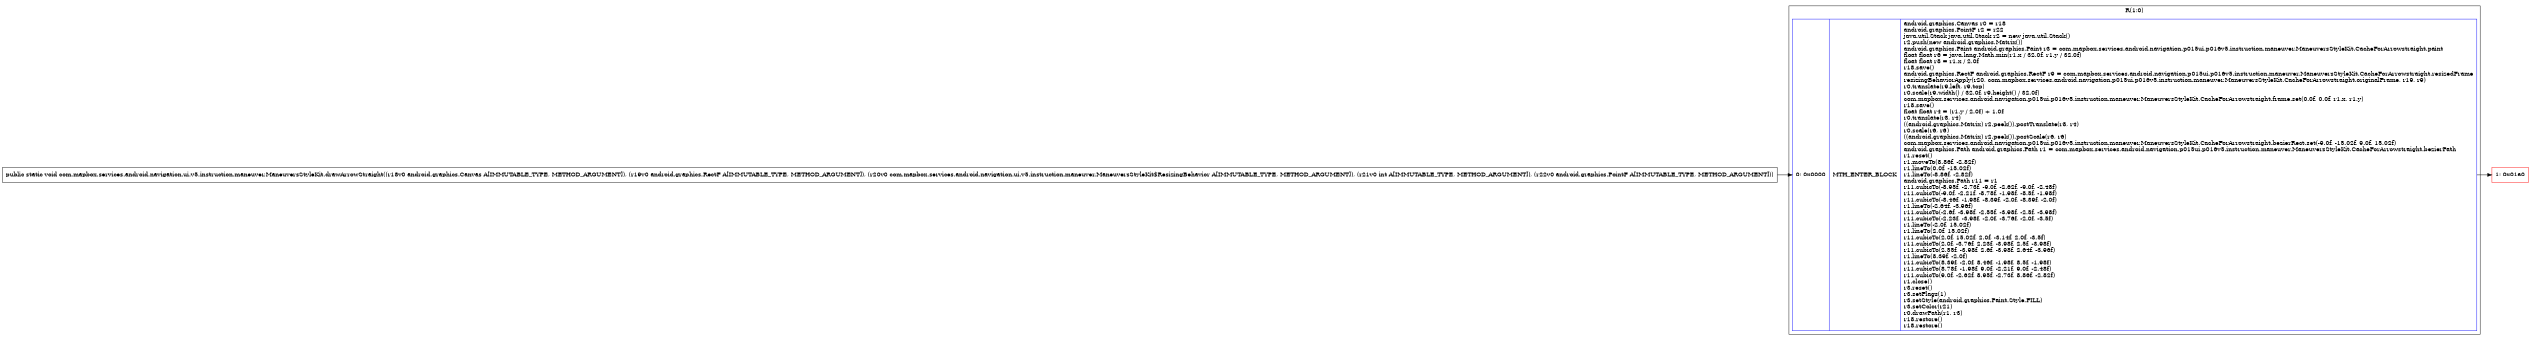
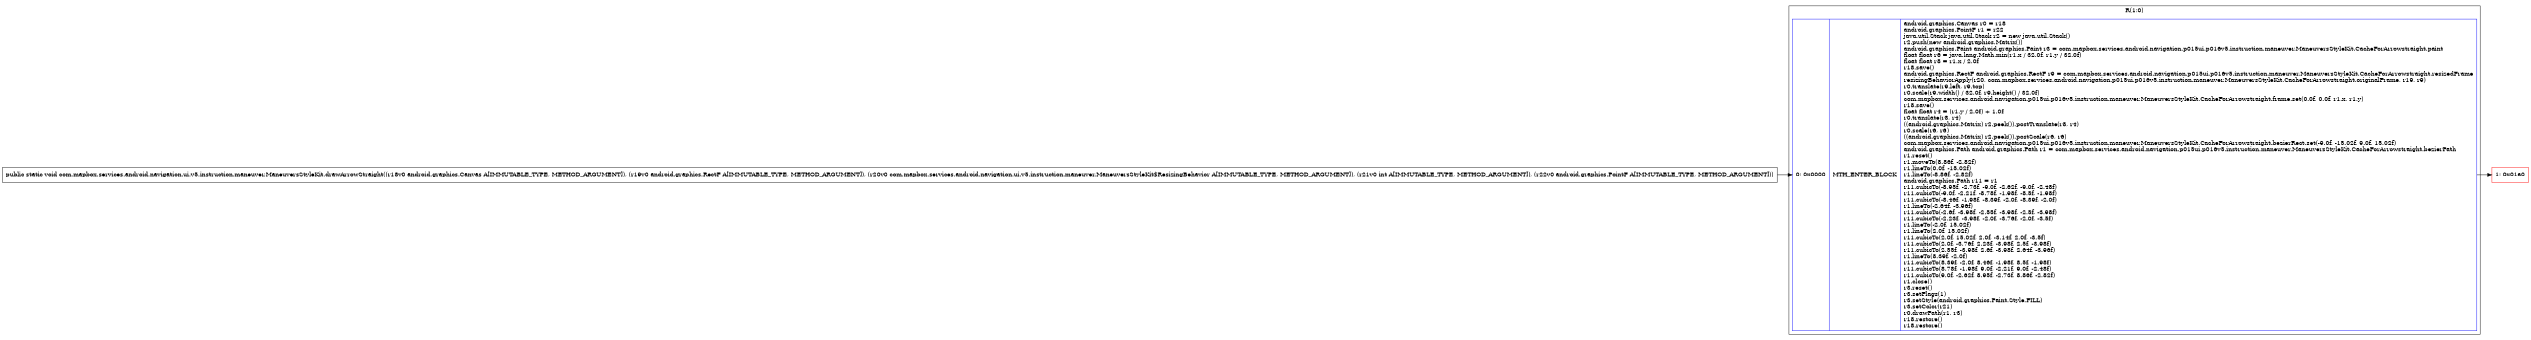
  digraph {
    rankdir=LR
    node [shape=record]
-   n1 [color=blue label="{0\:\ 0x0000|MTH_ENTER_BLOCK\l|android.graphics.Canvas r0 = r18\landroid.graphics.PointF r2 = r22\ljava.util.Stack java.util.Stack r2 = new java.util.Stack()\lr2.push(new android.graphics.Matrix())\landroid.graphics.Paint android.graphics.Paint r3 = com.mapbox.services.android.navigation.p015ui.p016v5.instruction.maneuver.ManeuversStyleKit.CacheForArrowstraight.paint\lfloat float r6 = java.lang.Math.min(r1.x \/ 32.0f, r1.y \/ 32.0f)\lfloat float r8 = r1.x \/ 2.0f\lr18.save()\landroid.graphics.RectF android.graphics.RectF r9 = com.mapbox.services.android.navigation.p015ui.p016v5.instruction.maneuver.ManeuversStyleKit.CacheForArrowstraight.resizedFrame\lresizingBehaviorApply(r20, com.mapbox.services.android.navigation.p015ui.p016v5.instruction.maneuver.ManeuversStyleKit.CacheForArrowstraight.originalFrame, r19, r9)\lr0.translate(r9.left, r9.top)\lr0.scale(r9.width() \/ 32.0f, r9.height() \/ 32.0f)\lcom.mapbox.services.android.navigation.p015ui.p016v5.instruction.maneuver.ManeuversStyleKit.CacheForArrowstraight.frame.set(0.0f, 0.0f, r1.x, r1.y)\lr18.save()\lfloat float r4 = (r1.y \/ 2.0f) + 1.0f\lr0.translate(r8, r4)\l((android.graphics.Matrix) r2.peek()).postTranslate(r8, r4)\lr0.scale(r6, r6)\l((android.graphics.Matrix) r2.peek()).postScale(r6, r6)\lcom.mapbox.services.android.navigation.p015ui.p016v5.instruction.maneuver.ManeuversStyleKit.CacheForArrowstraight.bezierRect.set(\-9.0f, \-15.02f, 9.0f, 15.02f)\landroid.graphics.Path android.graphics.Path r1 = com.mapbox.services.android.navigation.p015ui.p016v5.instruction.maneuver.ManeuversStyleKit.CacheForArrowstraight.bezierPath\lr1.reset()\lr1.moveTo(8.86f, \-2.82f)\lr1.lineTo(0.0f, \-15.02f)\lr1.lineTo(\-8.86f, \-2.82f)\landroid.graphics.Path r11 = r1\lr11.cubicTo(\-8.95f, \-2.73f, \-9.0f, \-2.62f, \-9.0f, \-2.48f)\lr11.cubicTo(\-9.0f, \-2.21f, \-8.78f, \-1.98f, \-8.5f, \-1.98f)\lr11.cubicTo(\-8.46f, \-1.98f, \-8.39f, \-2.0f, \-8.39f, \-2.0f)\lr1.lineTo(\-2.64f, \-3.96f)\lr11.cubicTo(\-2.6f, \-3.98f, \-2.55f, \-3.98f, \-2.5f, \-3.98f)\lr11.cubicTo(\-2.23f, \-3.98f, \-2.0f, \-3.76f, \-2.0f, \-3.5f)\lr1.lineTo(\-2.0f, 15.02f)\lr1.lineTo(2.0f, 15.02f)\lr11.cubicTo(2.0f, 15.02f, 2.0f, \-3.14f, 2.0f, \-3.5f)\lr11.cubicTo(2.0f, \-3.76f, 2.23f, \-3.98f, 2.5f, \-3.98f)\lr11.cubicTo(2.55f, \-3.98f, 2.6f, \-3.98f, 2.64f, \-3.96f)\lr1.lineTo(8.39f, \-2.0f)\lr11.cubicTo(8.39f, \-2.0f, 8.46f, \-1.98f, 8.5f, \-1.98f)\lr11.cubicTo(8.78f, \-1.98f, 9.0f, \-2.21f, 9.0f, \-2.48f)\lr11.cubicTo(9.0f, \-2.62f, 8.95f, \-2.73f, 8.86f, \-2.82f)\lr1.close()\lr3.reset()\lr3.setFlags(1)\lr3.setStyle(android.graphics.Paint.Style.FILL)\lr3.setColor(r21)\lr0.drawPath(r1, r3)\lr18.restore()\lr18.restore()\l}"]
+   n1 [color=blue label="{0\:\ 0x0000|MTH_ENTER_BLOCK\l|android.graphics.Canvas r0 = r18\landroid.graphics.PointF r1 = r22\ljava.util.Stack java.util.Stack r2 = new java.util.Stack()\lr2.push(new android.graphics.Matrix())\landroid.graphics.Paint android.graphics.Paint r3 = com.mapbox.services.android.navigation.p015ui.p016v5.instruction.maneuver.ManeuversStyleKit.CacheForArrowstraight.paint\lfloat float r6 = java.lang.Math.min(r1.x \/ 32.0f, r1.y \/ 32.0f)\lfloat float r8 = r1.x \/ 2.0f\lr18.save()\landroid.graphics.RectF android.graphics.RectF r9 = com.mapbox.services.android.navigation.p015ui.p016v5.instruction.maneuver.ManeuversStyleKit.CacheForArrowstraight.resizedFrame\lresizingBehaviorApply(r20, com.mapbox.services.android.navigation.p015ui.p016v5.instruction.maneuver.ManeuversStyleKit.CacheForArrowstraight.originalFrame, r19, r9)\lr0.translate(r9.left, r9.top)\lr0.scale(r9.width() \/ 32.0f, r9.height() \/ 32.0f)\lcom.mapbox.services.android.navigation.p015ui.p016v5.instruction.maneuver.ManeuversStyleKit.CacheForArrowstraight.frame.set(0.0f, 0.0f, r1.x, r1.y)\lr18.save()\lfloat float r4 = (r1.y \/ 2.0f) + 1.0f\lr0.translate(r8, r4)\l((android.graphics.Matrix) r2.peek()).postTranslate(r8, r4)\lr0.scale(r6, r6)\l((android.graphics.Matrix) r2.peek()).postScale(r6, r6)\lcom.mapbox.services.android.navigation.p015ui.p016v5.instruction.maneuver.ManeuversStyleKit.CacheForArrowstraight.bezierRect.set(\-9.0f, \-15.02f, 9.0f, 15.02f)\landroid.graphics.Path android.graphics.Path r1 = com.mapbox.services.android.navigation.p015ui.p016v5.instruction.maneuver.ManeuversStyleKit.CacheForArrowstraight.bezierPath\lr1.reset()\lr1.moveTo(8.86f, \-2.82f)\lr1.lineTo(0.0f, \-15.02f)\lr1.lineTo(\-8.86f, \-2.82f)\landroid.graphics.Path r11 = r1\lr11.cubicTo(\-8.95f, \-2.73f, \-9.0f, \-2.62f, \-9.0f, \-2.48f)\lr11.cubicTo(\-9.0f, \-2.21f, \-8.78f, \-1.98f, \-8.5f, \-1.98f)\lr11.cubicTo(\-8.46f, \-1.98f, \-8.39f, \-2.0f, \-8.39f, \-2.0f)\lr1.lineTo(\-2.64f, \-3.96f)\lr11.cubicTo(\-2.6f, \-3.98f, \-2.55f, \-3.98f, \-2.5f, \-3.98f)\lr11.cubicTo(\-2.23f, \-3.98f, \-2.0f, \-3.76f, \-2.0f, \-3.5f)\lr1.lineTo(\-2.0f, 15.02f)\lr1.lineTo(2.0f, 15.02f)\lr11.cubicTo(2.0f, 15.02f, 2.0f, \-3.14f, 2.0f, \-3.5f)\lr11.cubicTo(2.0f, \-3.76f, 2.23f, \-3.98f, 2.5f, \-3.98f)\lr11.cubicTo(2.55f, \-3.98f, 2.6f, \-3.98f, 2.64f, \-3.96f)\lr1.lineTo(8.39f, \-2.0f)\lr11.cubicTo(8.39f, \-2.0f, 8.46f, \-1.98f, 8.5f, \-1.98f)\lr11.cubicTo(8.78f, \-1.98f, 9.0f, \-2.21f, 9.0f, \-2.48f)\lr11.cubicTo(9.0f, \-2.62f, 8.95f, \-2.73f, 8.86f, \-2.82f)\lr1.close()\lr3.reset()\lr3.setFlags(1)\lr3.setStyle(android.graphics.Paint.Style.FILL)\lr3.setColor(r21)\lr0.drawPath(r1, r3)\lr18.restore()\lr18.restore()\l}"]
    n2 [color=red label="{1\:\ 0x01a0}"]
    n3 [label="{public static void com.mapbox.services.android.navigation.ui.v5.instruction.maneuver.ManeuversStyleKit.drawArrowStraight((r18v0 android.graphics.Canvas A[IMMUTABLE_TYPE, METHOD_ARGUMENT]), (r19v0 android.graphics.RectF A[IMMUTABLE_TYPE, METHOD_ARGUMENT]), (r20v0 com.mapbox.services.android.navigation.ui.v5.instruction.maneuver.ManeuversStyleKit$ResizingBehavior A[IMMUTABLE_TYPE, METHOD_ARGUMENT]), (r21v0 int A[IMMUTABLE_TYPE, METHOD_ARGUMENT]), (r22v0 android.graphics.PointF A[IMMUTABLE_TYPE, METHOD_ARGUMENT])) }"]
    subgraph cluster_1 {
      label="R(1:0)"
      n1
    }
    n1 -> n2
    n3 -> n1
  }
